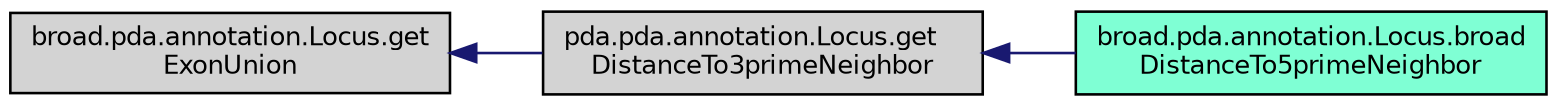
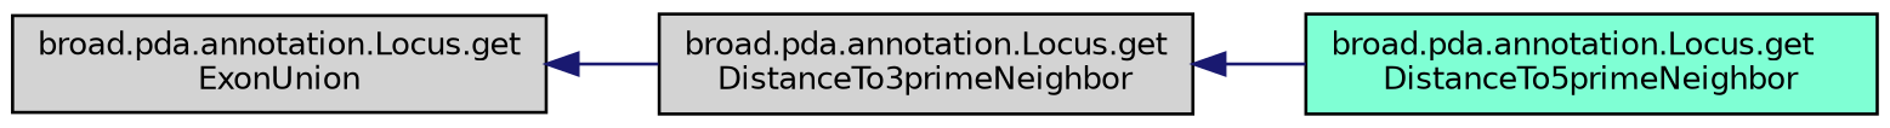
  digraph {
    rankdir=LR
    node [color=black fillcolor=lightgrey fontname=Helvetica fontsize=10 shape=record style=filled]
    edge [color=midnightblue dir=back fontname=Helvetica fontsize=10 labelfontname=Helvetica labelfontsize=10 style=solid]
    n1 [fontcolor=black height=0.2 label="broad.pda.annotation.Locus.get\lExonUnion" width=0.4]
-   n2 [height=0.2 label="pda.pda.annotation.Locus.get\lDistanceTo3primeNeighbor" width=0.4]
-   n3 [fillcolor=aquamarine height=0.2 label="broad.pda.annotation.Locus.broad\lDistanceTo5primeNeighbor" width=0.4]
+   n2 [height=0.2 label="broad.pda.annotation.Locus.get\lDistanceTo3primeNeighbor" width=0.4]
+   n3 [fillcolor=aquamarine height=0.2 label="broad.pda.annotation.Locus.get\lDistanceTo5primeNeighbor" width=0.4]
    n1 -> n2
    n2 -> n3
  }
